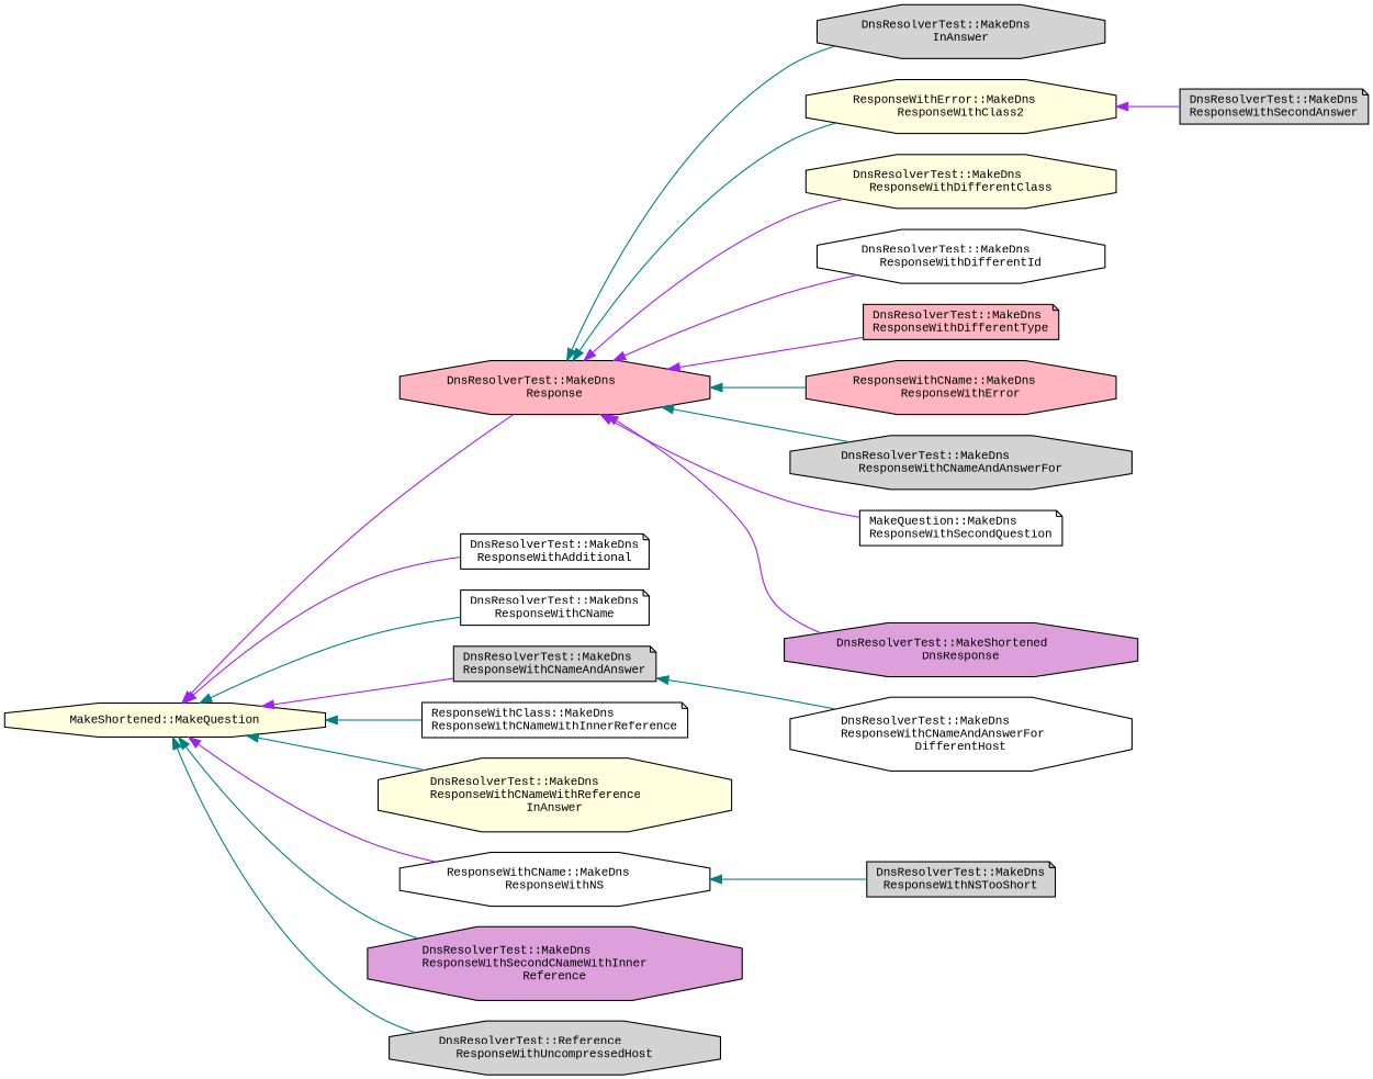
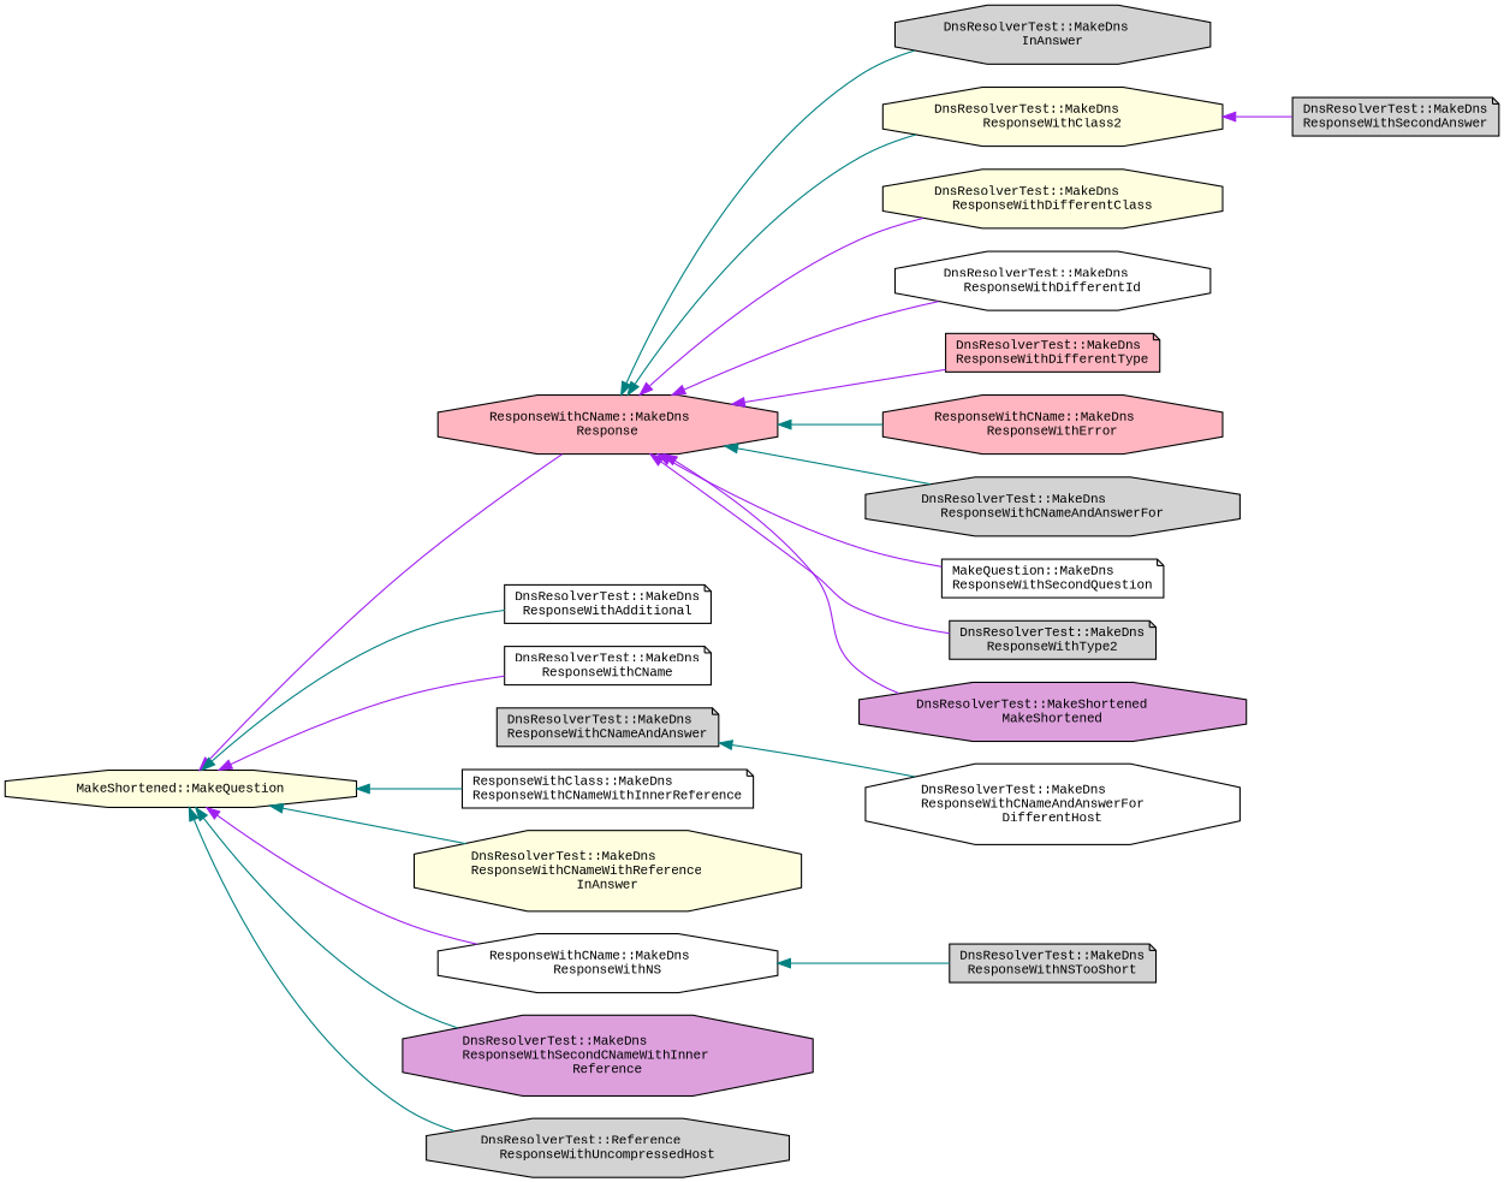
  digraph {
    fontname="Liberation Mono"
    rankdir=LR
    node [color=black fillcolor=white fontname="Liberation Mono" fontsize=10 shape=octagon style=filled]
    edge [color=purple dir=back fontname="Liberation Mono" fontsize=10 labelfontname=Helvetica labelfontsize=10 style=solid]
    n1 [fillcolor=lightyellow fontcolor=black height=0.2 label="MakeShortened::MakeQuestion" width=0.4]
-   n2 [fillcolor=lightpink height=0.2 label="DnsResolverTest::MakeDns\lResponse" width=0.4]
+   n2 [fillcolor=lightpink height=0.2 label="ResponseWithCName::MakeDns\lResponse" width=0.4]
    n3 [height=0.2 label="DnsResolverTest::MakeDns\lResponseWithAdditional" shape=note width=0.4]
    n4 [height=0.2 label="DnsResolverTest::MakeDns\lResponseWithCName" shape=note width=0.4]
    n5 [fillcolor=lightgrey height=0.2 label="DnsResolverTest::MakeDns\lResponseWithCNameAndAnswer" shape=note width=0.4]
    n6 [height=0.2 label="ResponseWithClass::MakeDns\lResponseWithCNameWithInnerReference" shape=note width=0.4]
    n7 [fillcolor=lightyellow height=0.2 label="DnsResolverTest::MakeDns\lResponseWithCNameWithReference\lInAnswer" width=0.4]
    n8 [height=0.2 label="ResponseWithCName::MakeDns\lResponseWithNS" width=0.4]
    n9 [fillcolor=plum height=0.2 label="DnsResolverTest::MakeDns\lResponseWithSecondCNameWithInner\lReference" width=0.4]
    n10 [fillcolor=lightgrey height=0.2 label="DnsResolverTest::Reference\lResponseWithUncompressedHost" width=0.4]
    n11 [fillcolor=lightgrey height=0.2 label="DnsResolverTest::MakeDns\lInAnswer" width=0.4]
-   n12 [fillcolor=lightyellow height=0.2 label="ResponseWithError::MakeDns\lResponseWithClass2" width=0.4]
+   n12 [fillcolor=lightyellow height=0.2 label="DnsResolverTest::MakeDns\lResponseWithClass2" width=0.4]
    n13 [fillcolor=lightyellow height=0.2 label="DnsResolverTest::MakeDns\lResponseWithDifferentClass" width=0.4]
    n14 [height=0.2 label="DnsResolverTest::MakeDns\lResponseWithDifferentId" width=0.4]
    n15 [fillcolor=lightpink height=0.2 label="DnsResolverTest::MakeDns\lResponseWithDifferentType" shape=note width=0.4]
    n16 [fillcolor=lightpink height=0.2 label="ResponseWithCName::MakeDns\lResponseWithError" width=0.4]
    n17 [fillcolor=lightgrey height=0.2 label="DnsResolverTest::MakeDns\lResponseWithCNameAndAnswerFor" width=0.4]
    n18 [height=0.2 label="MakeQuestion::MakeDns\lResponseWithSecondQuestion" shape=note width=0.4]
-   n20 [fillcolor=plum height=0.2 label="DnsResolverTest::MakeShortened\lDnsResponse" width=0.4]
+   n19 [fillcolor=lightgrey height=0.2 label="DnsResolverTest::MakeDns\lResponseWithType2" shape=note width=0.4]
+   n20 [fillcolor=plum height=0.2 label="DnsResolverTest::MakeShortened\lMakeShortened" width=0.4]
    n21 [height=0.2 label="DnsResolverTest::MakeDns\lResponseWithCNameAndAnswerFor\lDifferentHost" width=0.4]
    n22 [fillcolor=lightgrey height=0.2 label="DnsResolverTest::MakeDns\lResponseWithNSTooShort" shape=note width=0.4]
    n23 [fillcolor=lightgrey height=0.2 label="DnsResolverTest::MakeDns\lResponseWithSecondAnswer" shape=note width=0.4]
    n1 -> n2
-   n1 -> n3
-   n1 -> n4 [color=teal]
-   n1 -> n5
+   n1 -> n3 [color=teal]
+   n1 -> n4
    n1 -> n6 [color=teal]
    n1 -> n7 [color=teal]
    n1 -> n8
    n1 -> n9 [color=teal]
    n1 -> n10 [color=teal]
    n2 -> n11 [color=teal]
    n2 -> n12 [color=teal]
    n2 -> n13
    n2 -> n14
    n2 -> n15
    n2 -> n16 [color=teal]
    n2 -> n17 [color=teal]
    n2 -> n18
+   n2 -> n19
    n2 -> n20
    n5 -> n21 [color=teal]
    n8 -> n22 [color=teal]
    n12 -> n23
  }
